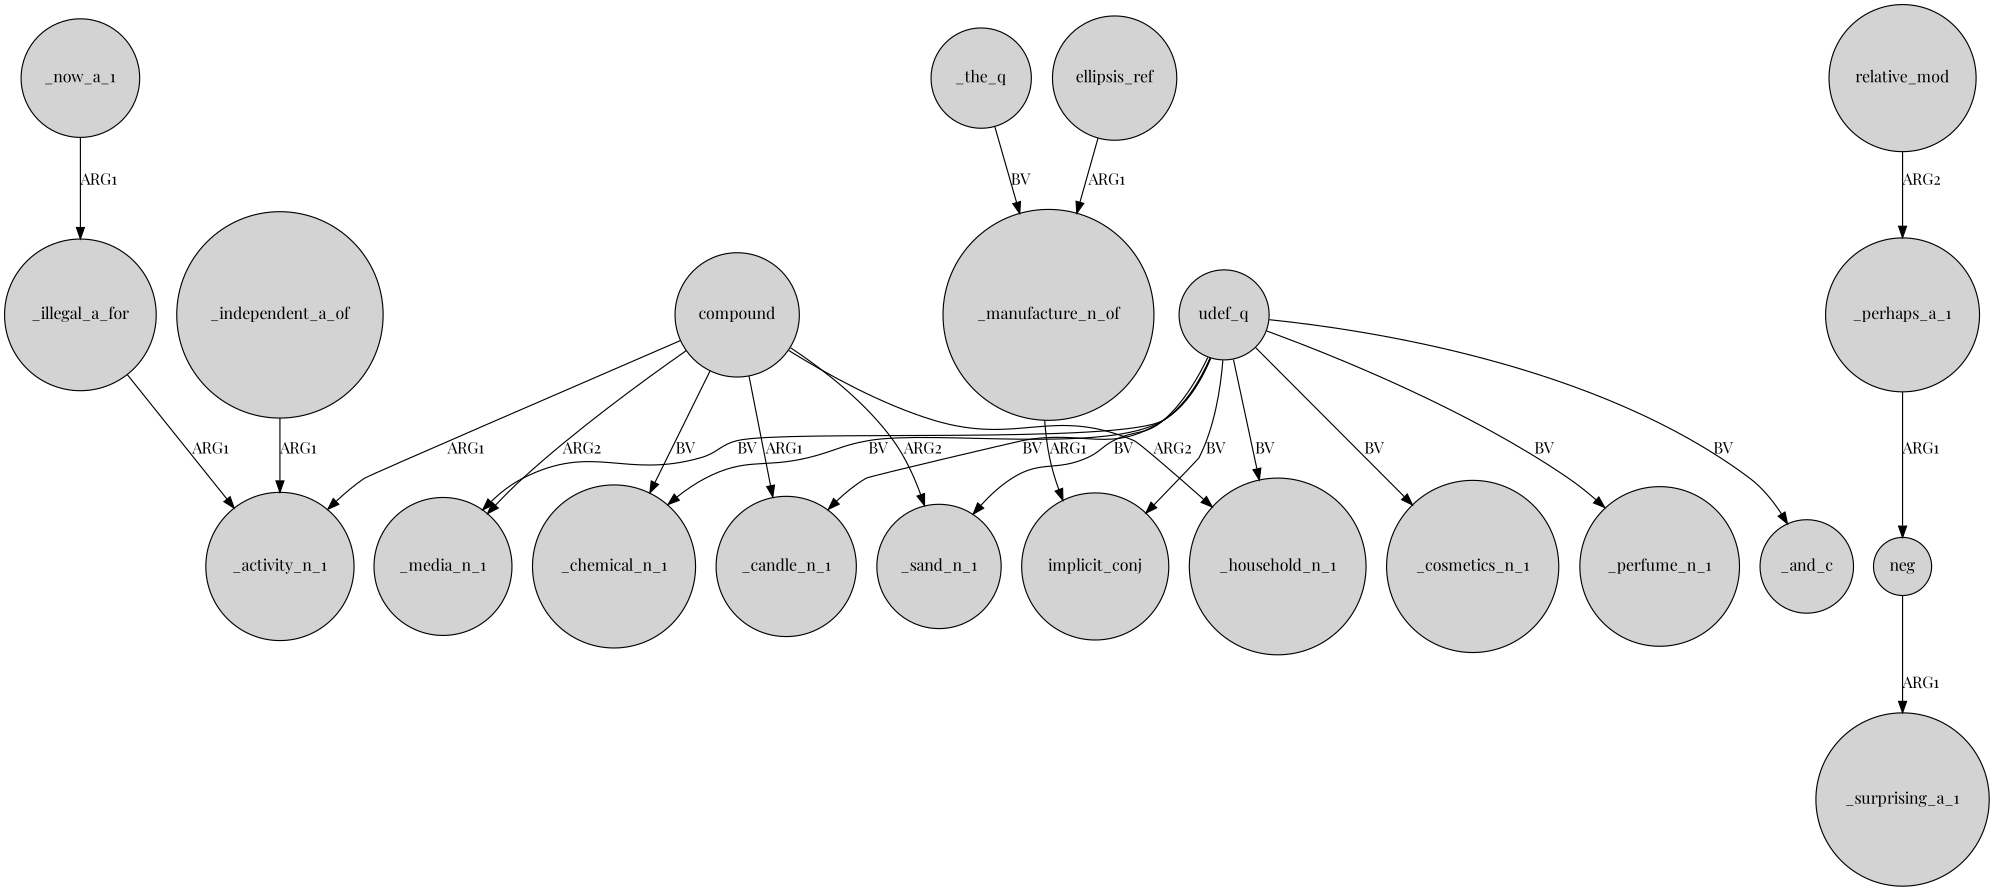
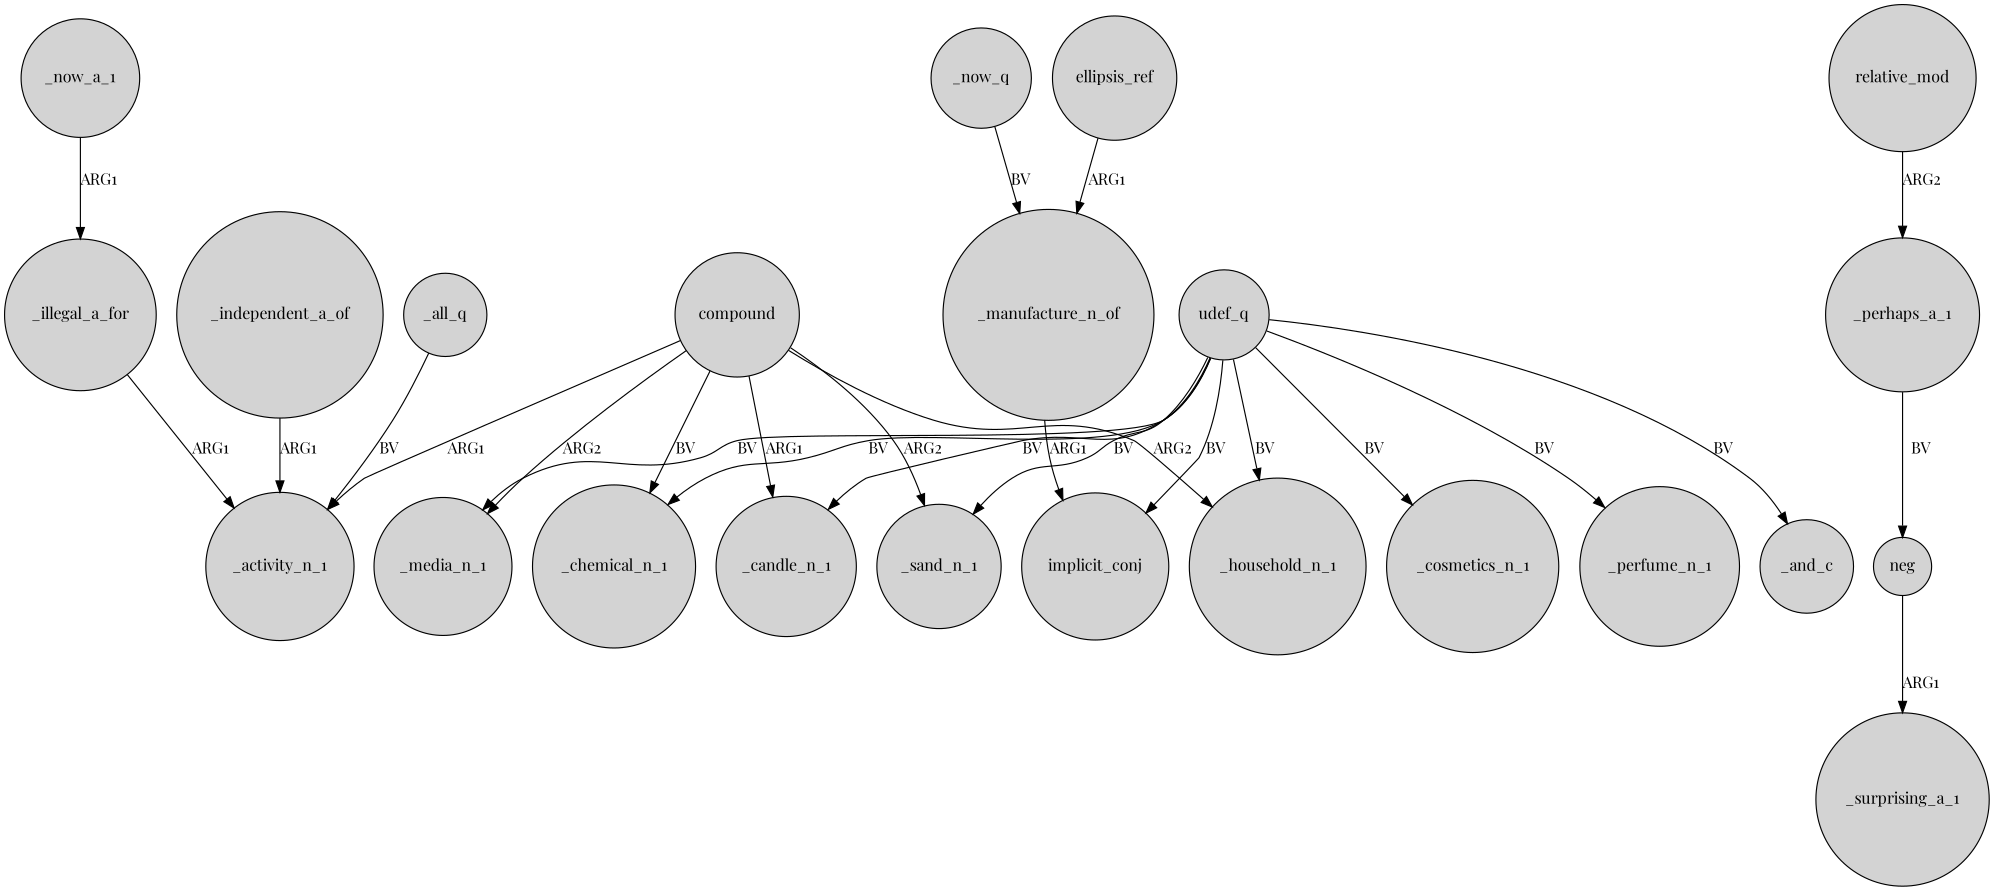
  digraph {
    fontname="Playfair Display"
    node [fontname="Playfair Display" shape=circle style=filled]
    edge [fontname="Playfair Display"]
    _now_a_1
    _illegal_a_for
    _activity_n_1
    udef_q
    _candle_n_1
    _sand_n_1
    _household_n_1
    implicit_conj
    _media_n_1
    _chemical_n_1
    _cosmetics_n_1
    _perfume_n_1
    _and_c
    compound
    _independent_a_of
    ellipsis_ref
    _manufacture_n_of
    _perhaps_a_1
    neg
    _surprising_a_1
-   _the_q
+   _all_q
+   _the_q [label=_now_q]
    relative_mod
    _now_a_1 -> _illegal_a_for [label=ARG1]
    _illegal_a_for -> _activity_n_1 [label=ARG1]
    udef_q -> _candle_n_1 [label=BV]
    udef_q -> _sand_n_1 [label=BV]
    udef_q -> _household_n_1 [label=BV]
    udef_q -> implicit_conj [label=BV]
    udef_q -> _media_n_1 [label=BV]
    udef_q -> _chemical_n_1 [label=BV]
    udef_q -> _cosmetics_n_1 [label=BV]
    udef_q -> _perfume_n_1 [label=BV]
    udef_q -> _and_c [label=BV]
    compound -> _activity_n_1 [label=ARG1]
    compound -> _candle_n_1 [label=ARG1]
    compound -> _sand_n_1 [label=ARG2]
    compound -> _household_n_1 [label=ARG2]
    compound -> _media_n_1 [label=ARG2]
    compound -> _chemical_n_1 [label=BV]
    _independent_a_of -> _activity_n_1 [label=ARG1]
    ellipsis_ref -> _manufacture_n_of [label=ARG1]
    _manufacture_n_of -> implicit_conj [label=ARG1]
-   _perhaps_a_1 -> neg [label=ARG1]
+   _perhaps_a_1 -> neg [label=BV]
    neg -> _surprising_a_1 [label=ARG1]
+   _all_q -> _activity_n_1 [label=BV]
    _the_q -> _manufacture_n_of [label=BV]
    relative_mod -> _perhaps_a_1 [label=ARG2]
  }
